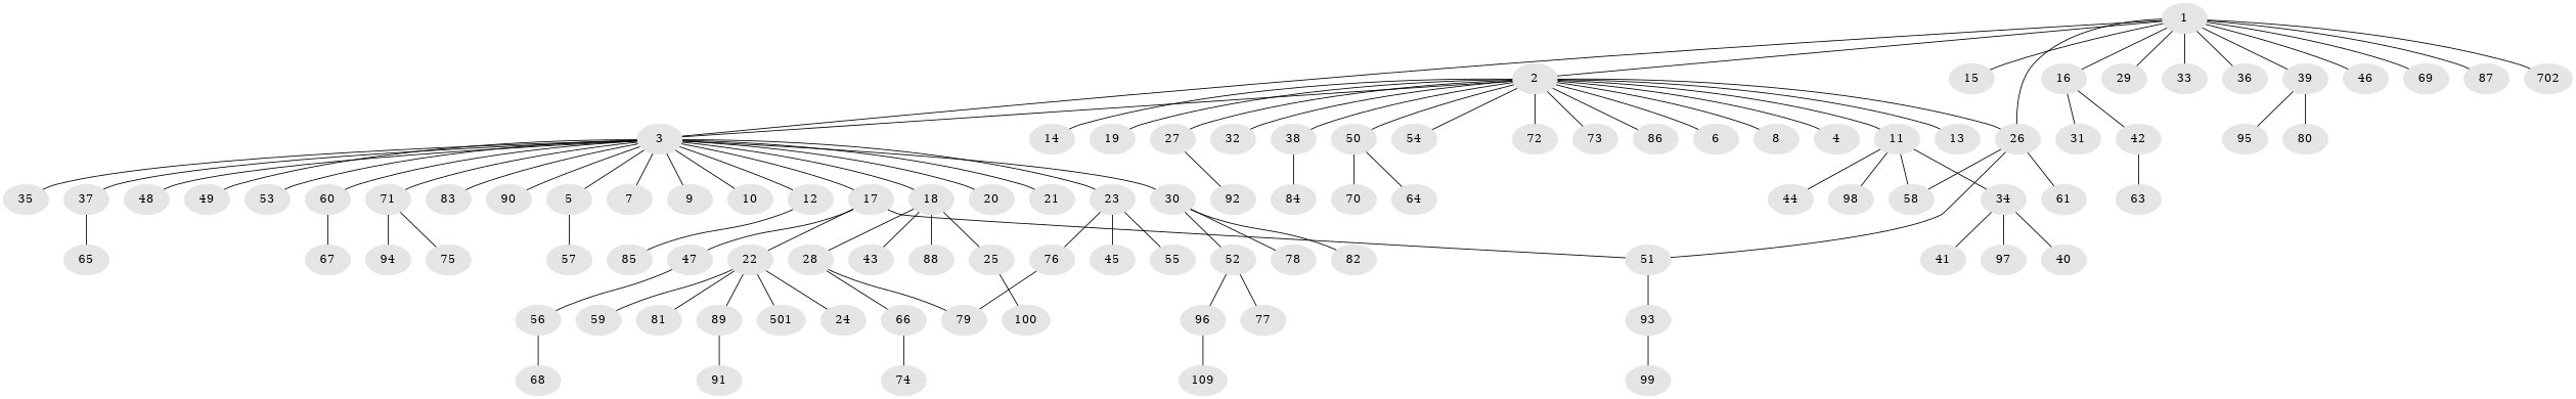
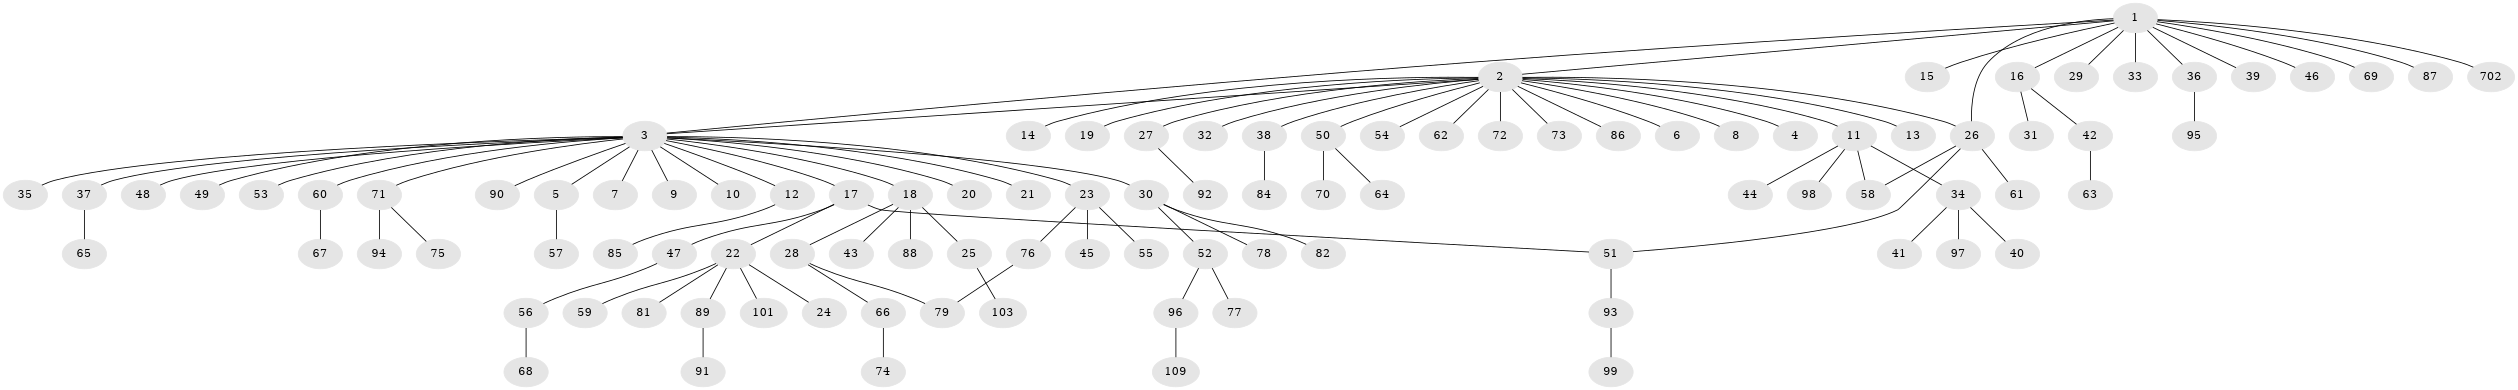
  graph {
    node [color=gray90 style=filled]
    1
    2
    3
    15
    16
    26
    29
    33
    36
    39
    46
    69
    87
    n14 [label=702]
    4
    6
    8
    11
    13
    14
    19
    27
    32
    38
    50
    54
+   62
    72
    73
    86
    5
    7
    9
    10
    12
    17
    18
    20
    21
    23
    30
    35
    37
    48
    49
    53
    60
    71
-   83
    90
    31
    42
    58
    51
    61
    95
-   80
    34
    44
    98
    92
    84
    64
    70
    57
    85
    22
    47
    25
    28
    43
    88
    45
    55
    76
    52
    78
    82
    65
    67
    75
    94
    40
    41
    97
    63
    24
    59
    81
    89
-   101 [label=501]
+   101
    56
    93
-   100
+   100 [label=103]
    66
    79
    91
    74
    77
    96
    68
    99
    n103 [label=109]
    1 -- 2
    1 -- 3
    1 -- 15
    1 -- 16
    1 -- 26
    1 -- 29
    1 -- 33
    1 -- 36
    1 -- 39
    1 -- 46
    1 -- 69
    1 -- 87
    1 -- n14
    2 -- 3
    2 -- 26
    2 -- 4
    2 -- 6
    2 -- 8
    2 -- 11
    2 -- 13
    2 -- 14
    2 -- 19
    2 -- 27
    2 -- 32
    2 -- 38
    2 -- 50
    2 -- 54
+   2 -- 62
    2 -- 72
    2 -- 73
    2 -- 86
    3 -- 5
    3 -- 7
    3 -- 9
    3 -- 10
    3 -- 12
    3 -- 17
    3 -- 18
    3 -- 20
    3 -- 21
    3 -- 23
    3 -- 30
    3 -- 35
    3 -- 37
    3 -- 48
    3 -- 49
    3 -- 53
    3 -- 60
    3 -- 71
-   3 -- 83
    3 -- 90
    16 -- 31
    16 -- 42
    26 -- 58
    26 -- 51
    26 -- 61
-   39 -- 95
-   39 -- 80
+   36 -- 95
    11 -- 58
    11 -- 34
    11 -- 44
    11 -- 98
    27 -- 92
    38 -- 84
    50 -- 64
    50 -- 70
    5 -- 57
    12 -- 85
    17 -- 51
    17 -- 22
    17 -- 47
    18 -- 25
    18 -- 28
    18 -- 43
    18 -- 88
    23 -- 45
    23 -- 55
    23 -- 76
    30 -- 52
    30 -- 78
    30 -- 82
    37 -- 65
    60 -- 67
    71 -- 75
    71 -- 94
    42 -- 63
    51 -- 93
    34 -- 40
    34 -- 41
    34 -- 97
    22 -- 24
    22 -- 59
    22 -- 81
    22 -- 89
    22 -- 101
    47 -- 56
    25 -- 100
    28 -- 66
    28 -- 79
    76 -- 79
    52 -- 77
    52 -- 96
    89 -- 91
    56 -- 68
    93 -- 99
    66 -- 74
    96 -- n103
  }
